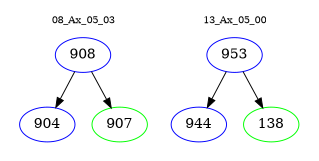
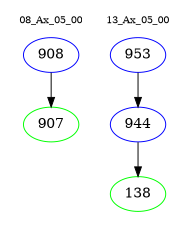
  digraph {
    node [color=blue]
    edge [color=black]
    n1 [label=908]
-   n2 [label=904]
    n3 [color=green label=907]
    n4 [label=944]
    n5 [color=green label=138]
    n6 [label=953]
    subgraph cluster_1 {
      color=white
      fontsize=10
-     label="08_Ax_05_03"
+     label="08_Ax_05_00"
      n1
-     n2
      n3
    }
    subgraph cluster_2 {
      color=white
      fontsize=10
      label="13_Ax_05_00"
      n4
      n5
      n6
    }
-   n1 -> n2
    n1 -> n3
-   n6 -> n5
+   n4 -> n5
    n6 -> n4
  }
